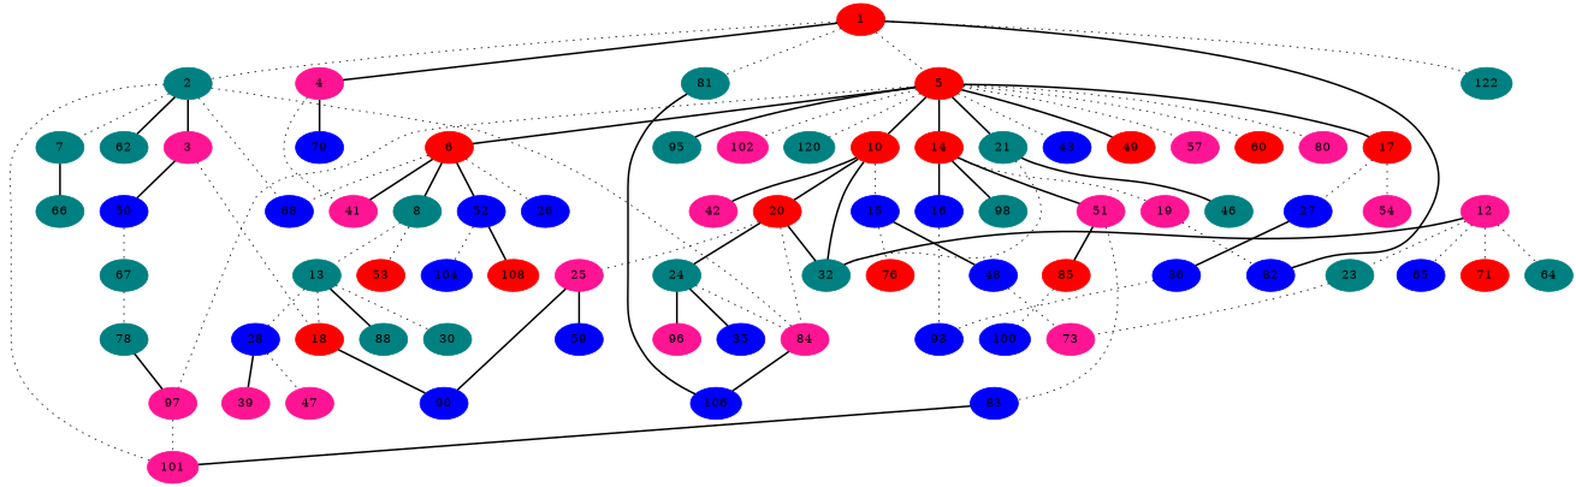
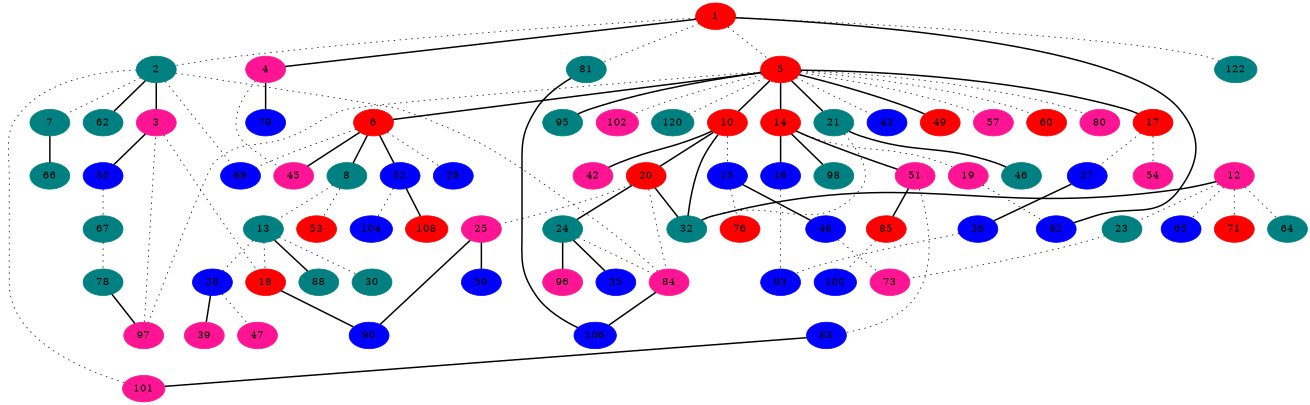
  graph {
    node [color=blue style=filled]
    edge [style=dotted]
    2 [color=teal super="+11"]
    3 [color=deeppink]
    7 [color=teal]
    62 [color=teal]
    68 [super="+86"]
    84 [color=deeppink]
    101 [color=deeppink]
    1 [color=red]
    4 [color=deeppink]
    5 [color=red super="+9"]
    81 [color=teal]
    82
    122 [color=teal]
    79
-   45 [color=deeppink label=41]
+   45 [color=deeppink]
    6 [color=red]
    10 [color=red super="+37+29"]
    14 [color=red]
    17 [color=red]
    21 [color=teal super="+31"]
    43
    49 [color=red]
    57 [color=deeppink]
    60 [color=red]
    80 [color=deeppink]
    95 [color=teal]
    97 [color=deeppink]
    102 [color=deeppink super="+117+113"]
    120 [color=teal]
    106 [super="+129"]
    18 [color=red super="+92+99"]
    50
    66 [color=teal super="+91"]
    90
    67 [color=teal super="+103"]
    12 [color=deeppink super="+40+22"]
    32 [color=teal super="+70+58"]
    23 [color=teal super="+38"]
    64 [color=teal]
    65
    71 [color=red]
    8 [color=teal]
    26
    52 [super="+63"]
    15 [super="+34"]
    20 [color=red]
    42 [color=deeppink]
    16
    19 [color=deeppink]
    51 [color=deeppink]
    98 [color=teal]
    27
    54 [color=deeppink super="+55"]
    46 [color=teal super="+118+87"]
    13 [color=teal super="+44"]
    53 [color=red super="+107"]
    104
    108 [color=red super="+124"]
    28
    30 [color=teal super="+33"]
    88 [color=teal]
    48 [super="+125"]
    76 [color=red]
    24 [color=teal super="+110"]
    25 [color=deeppink super="+77+105"]
    73 [color=deeppink]
    39 [color=deeppink]
    47 [color=deeppink super="+74"]
    93 [super="+94+128"]
    83 [super="+109"]
    85 [color=red]
    36
    35
    96 [color=deeppink]
    59
    78 [color=teal]
    100 [super="+114"]
    2 -- 3 [style=bold]
    2 -- 7
    2 -- 62 [style=bold]
    2 -- 68
    2 -- 84
    2 -- 101
    3 -- 18
    3 -- 50 [style=bold]
    7 -- 66 [style=bold]
    84 -- 106 [style=bold]
    1 -- 2
    1 -- 4 [style=bold]
    1 -- 5
    1 -- 81
    1 -- 82 [style=bold]
    1 -- 122
    4 -- 79 [style=bold]
    4 -- 45
    5 -- 6 [style=bold]
    5 -- 10 [style=bold]
    5 -- 14 [style=bold]
    5 -- 17 [style=bold]
    5 -- 21 [style=bold]
    5 -- 43
    5 -- 49 [style=bold]
    5 -- 57
    5 -- 60
    5 -- 80
    5 -- 95 [style=bold]
    5 -- 97
    5 -- 102
    5 -- 120
    81 -- 106 [style=bold]
    6 -- 68
    6 -- 45 [style=bold]
    6 -- 8 [style=bold]
    6 -- 26
    6 -- 52 [style=bold]
    10 -- 32 [style=bold]
    10 -- 15
    10 -- 20 [style=bold]
    10 -- 42 [style=bold]
    14 -- 16 [style=bold]
    14 -- 19
    14 -- 51 [style=bold]
    14 -- 98 [style=bold]
    17 -- 27
    17 -- 54
    21 -- 32
    21 -- 46 [style=bold]
-   97 -- 101
+   97 -- 3
    18 -- 90 [style=bold]
    50 -- 67
    67 -- 78
    12 -- 32 [style=bold]
    12 -- 23
    12 -- 64
    12 -- 65
    12 -- 71
    23 -- 73
    8 -- 13
    8 -- 53
    52 -- 104
    52 -- 108 [style=bold]
    15 -- 48 [style=bold]
    15 -- 76
    20 -- 84
    20 -- 32 [style=bold]
    20 -- 24 [style=bold]
    20 -- 25
    16 -- 93
    19 -- 82
    51 -- 83
    51 -- 85 [style=bold]
    27 -- 36 [style=bold]
    13 -- 18
    13 -- 28
    13 -- 30
    13 -- 88 [style=bold]
    28 -- 39 [style=bold]
    28 -- 47
    48 -- 73
    24 -- 84
    24 -- 35 [style=bold]
    24 -- 96 [style=bold]
    25 -- 90 [style=bold]
    25 -- 59 [style=bold]
    83 -- 101 [style=bold]
    85 -- 100
    36 -- 93
    78 -- 97 [style=bold]
  }
